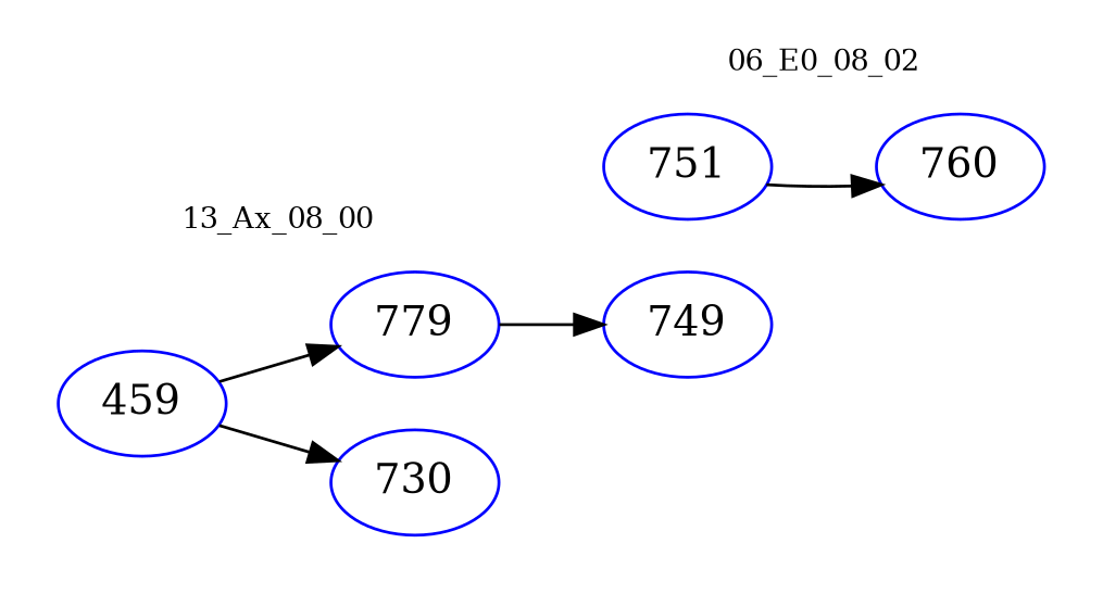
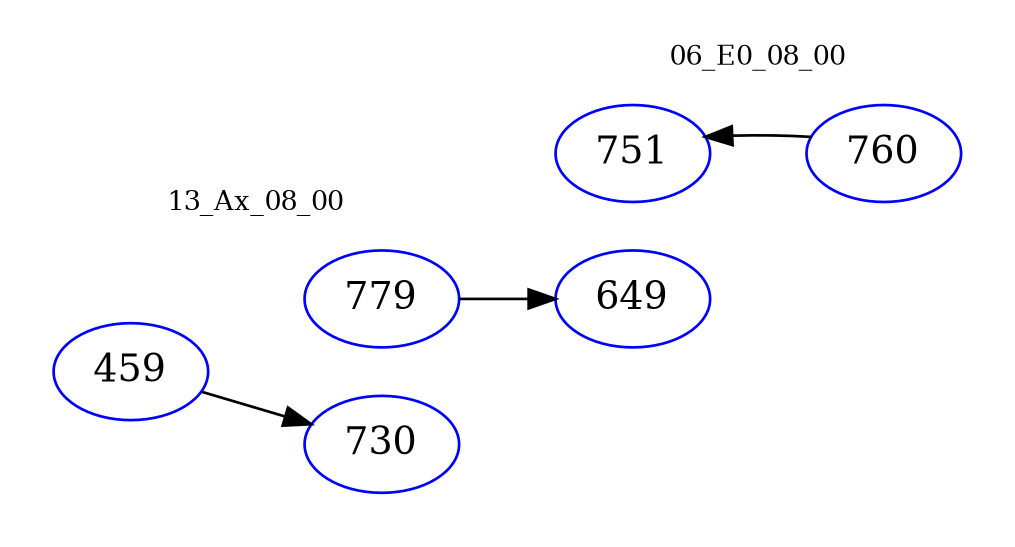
  digraph {
    rankdir=LR
    node [color=blue]
    edge [color=black]
    n1 [label=459]
    n2 [label=730]
    n3 [label=779]
    n4 [label=751]
-   n5 [label=749]
+   n5 [label=649]
    n6 [label=760]
    subgraph cluster_1 {
      color=white
      fontsize=10
      label="13_Ax_08_00"
      n1
      n2
      n3
    }
    subgraph cluster_2 {
      color=white
      fontsize=10
-     label="06_E0_08_02"
+     label="06_E0_08_00"
      n4
      n5
      n6
    }
    n1 -> n2
-   n1 -> n3
    n3 -> n5
-   n4 -> n6
+   n6 -> n4
  }
